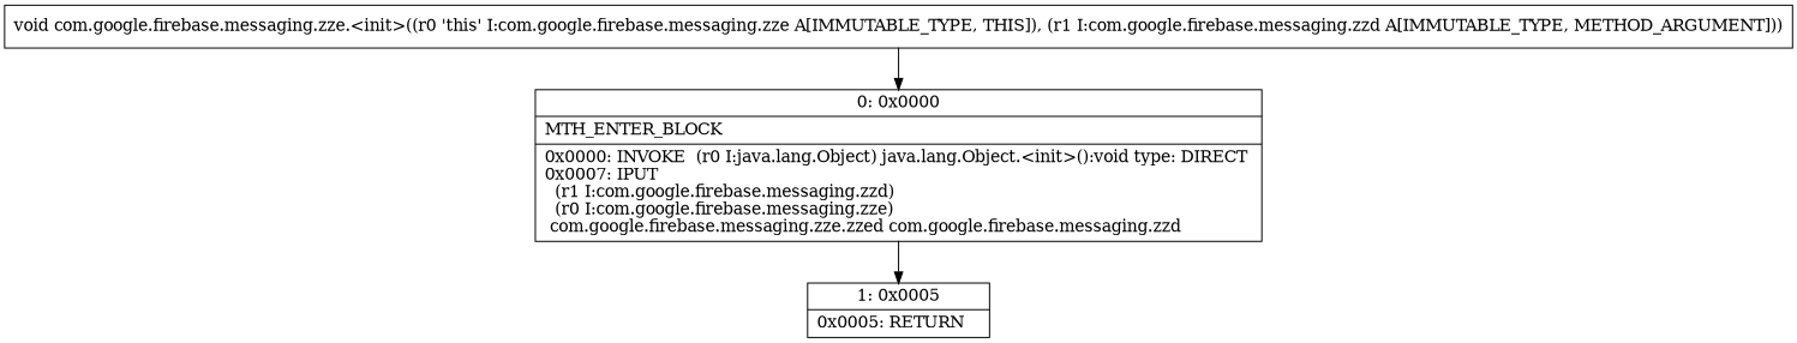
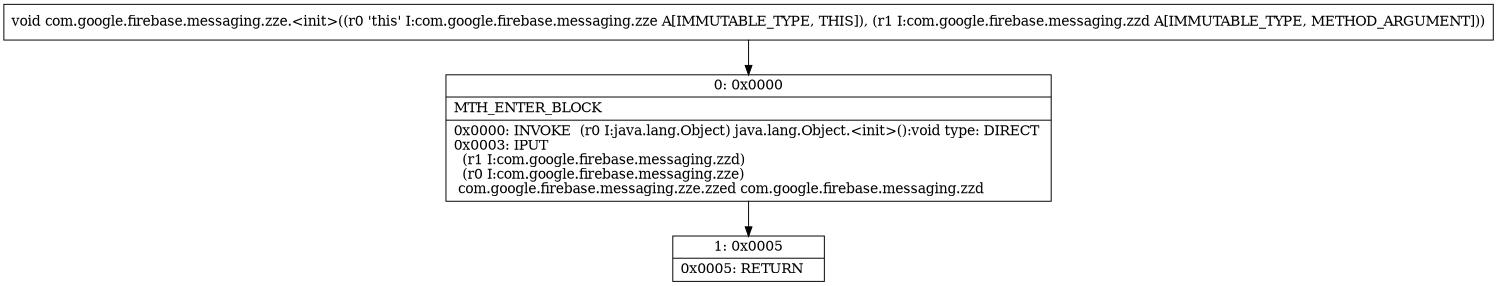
  digraph {
    node [shape=record]
-   n1 [label="{0\:\ 0x0000|MTH_ENTER_BLOCK\l|0x0000: INVOKE  (r0 I:java.lang.Object) java.lang.Object.\<init\>():void type: DIRECT \l0x0007: IPUT  \l  (r1 I:com.google.firebase.messaging.zzd)\l  (r0 I:com.google.firebase.messaging.zze)\l com.google.firebase.messaging.zze.zzed com.google.firebase.messaging.zzd \l}"]
+   n1 [label="{0\:\ 0x0000|MTH_ENTER_BLOCK\l|0x0000: INVOKE  (r0 I:java.lang.Object) java.lang.Object.\<init\>():void type: DIRECT \l0x0003: IPUT  \l  (r1 I:com.google.firebase.messaging.zzd)\l  (r0 I:com.google.firebase.messaging.zze)\l com.google.firebase.messaging.zze.zzed com.google.firebase.messaging.zzd \l}"]
    n2 [label="{1\:\ 0x0005|0x0005: RETURN   \l}"]
    n3 [label="{void com.google.firebase.messaging.zze.\<init\>((r0 'this' I:com.google.firebase.messaging.zze A[IMMUTABLE_TYPE, THIS]), (r1 I:com.google.firebase.messaging.zzd A[IMMUTABLE_TYPE, METHOD_ARGUMENT])) }"]
    n1 -> n2
    n3 -> n1
  }
